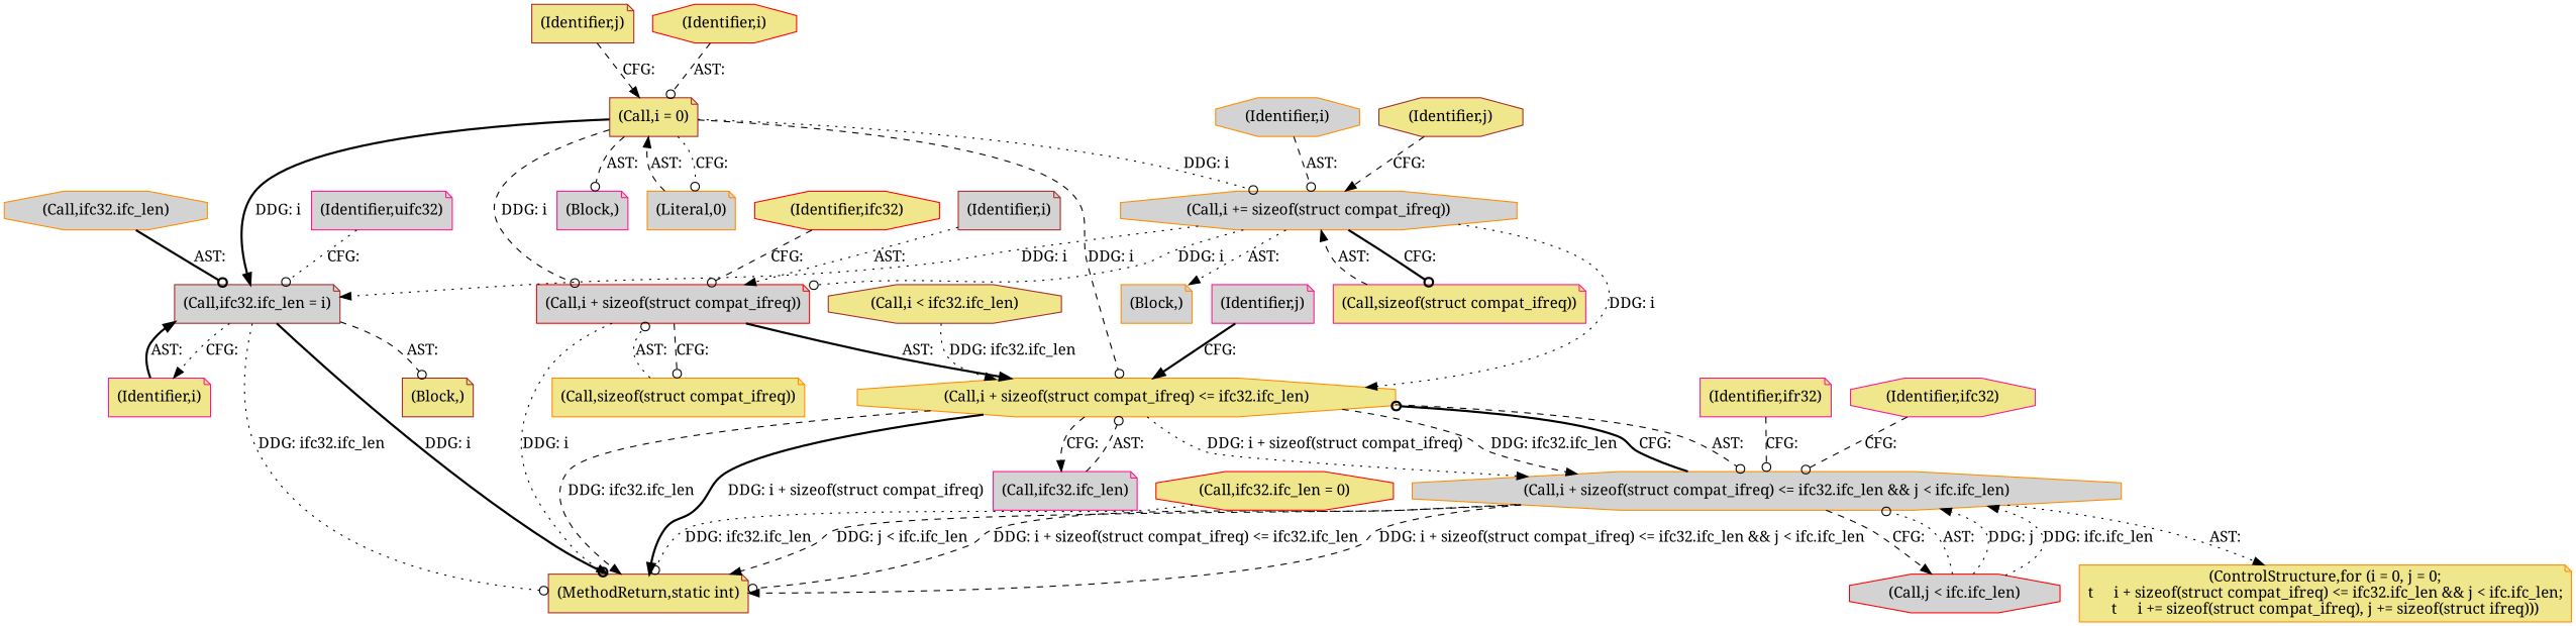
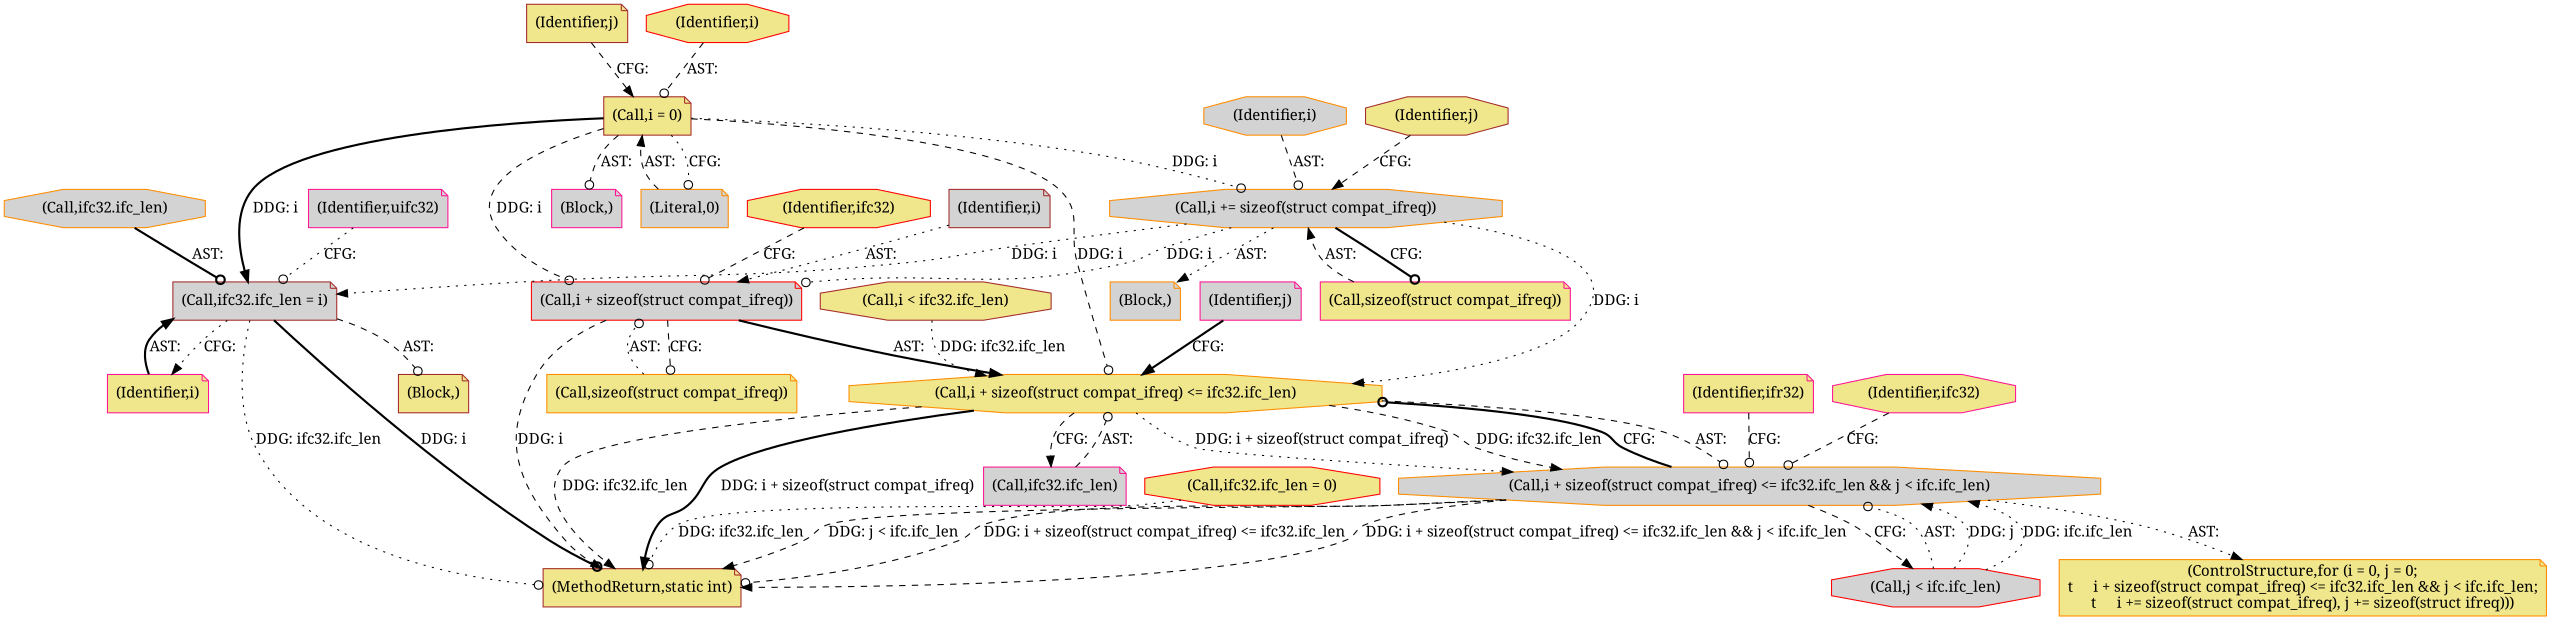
  digraph {
    fontname="Noto Serif"
    node [color=darkorange fillcolor=khaki fontname="Noto Serif" shape=note style=filled]
    edge [arrowhead=normal fontname="Noto Serif" style=dashed]
    n1 [fillcolor=lightgrey label="(Call,i += sizeof(struct compat_ifreq))" shape=octagon]
    n2 [label="(Call,i + sizeof(struct compat_ifreq) <= ifc32.ifc_len)" shape=octagon]
    n3 [color=red fillcolor=lightgrey label="(Call,i + sizeof(struct compat_ifreq))"]
    n4 [color=brown fillcolor=lightgrey label="(Call,ifc32.ifc_len = i)"]
    n5 [fillcolor=lightgrey label="(Block,)"]
    n6 [color=deeppink label="(Call,sizeof(struct compat_ifreq))"]
    n7 [fillcolor=lightgrey label="(Call,i + sizeof(struct compat_ifreq) <= ifc32.ifc_len && j < ifc.ifc_len)" shape=octagon]
    n8 [color=deeppink fillcolor=lightgrey label="(Call,ifc32.ifc_len)"]
    n9 [color=brown label="(MethodReturn,static int)"]
    n10 [label="(Call,sizeof(struct compat_ifreq))"]
    n11 [color=brown label="(Block,)"]
    n12 [color=deeppink label="(Identifier,i)"]
    n13 [color=brown label="(Call,i = 0)"]
    n14 [color=deeppink fillcolor=lightgrey label="(Block,)"]
    n15 [fillcolor=lightgrey label="(Literal,0)"]
    n16 [label="(ControlStructure,for (i = 0, j = 0;\n\t     i + sizeof(struct compat_ifreq) <= ifc32.ifc_len && j < ifc.ifc_len;\n\t     i += sizeof(struct compat_ifreq), j += sizeof(struct ifreq)))"]
    n17 [color=red fillcolor=lightgrey label="(Call,j < ifc.ifc_len)" shape=octagon]
    n18 [color=red label="(Call,ifc32.ifc_len = 0)" shape=octagon]
    n19 [color=brown label="(Identifier,j)"]
    n20 [color=red label="(Identifier,ifc32)" shape=octagon]
    n21 [color=brown label="(Call,i < ifc32.ifc_len)" shape=octagon]
    n22 [color=brown label="(Identifier,j)" shape=octagon]
    n23 [color=deeppink fillcolor=lightgrey label="(Identifier,j)"]
    n24 [color=brown fillcolor=lightgrey label="(Identifier,i)"]
    n25 [fillcolor=lightgrey label="(Identifier,i)" shape=octagon]
    n26 [fillcolor=lightgrey label="(Call,ifc32.ifc_len)" shape=octagon]
    n27 [color=deeppink fillcolor=lightgrey label="(Identifier,uifc32)"]
    n28 [color=red label="(Identifier,i)" shape=octagon]
    n29 [color=deeppink label="(Identifier,ifr32)"]
    n30 [color=deeppink label="(Identifier,ifc32)" shape=octagon]
    n1 -> n2 [label="DDG: i" style=dotted]
    n1 -> n3 [arrowhead=odot label="DDG: i" style=dotted]
    n1 -> n4 [label="DDG: i" style=dotted]
    n1 -> n5 [label="AST: " style=dotted]
    n1 -> n6 [arrowhead=odot label="CFG: " style=bold]
    n2 -> n7 [arrowhead=odot label="AST: "]
    n2 -> n7 [label="DDG: i + sizeof(struct compat_ifreq)" style=dotted]
    n2 -> n7 [label="DDG: ifc32.ifc_len"]
    n2 -> n8 [label="CFG: "]
    n2 -> n9 [label="DDG: ifc32.ifc_len"]
    n2 -> n9 [label="DDG: i + sizeof(struct compat_ifreq)" style=bold]
    n3 -> n2 [label="AST: " style=bold]
-   n3 -> n9 [label="DDG: i" style=dotted]
+   n3 -> n9 [label="DDG: i"]
    n3 -> n10 [arrowhead=odot label="CFG: "]
    n4 -> n9 [arrowhead=odot label="DDG: ifc32.ifc_len" style=dotted]
    n4 -> n9 [arrowhead=odot label="DDG: i" style=bold]
    n4 -> n11 [arrowhead=odot label="AST: "]
    n4 -> n12 [label="CFG: " style=dotted]
    n6 -> n1 [label="AST: "]
    n7 -> n2 [arrowhead=odot label="CFG: " style=bold]
    n7 -> n9 [label="DDG: j < ifc.ifc_len"]
    n7 -> n9 [arrowhead=odot label="DDG: i + sizeof(struct compat_ifreq) <= ifc32.ifc_len"]
    n7 -> n9 [label="DDG: i + sizeof(struct compat_ifreq) <= ifc32.ifc_len && j < ifc.ifc_len"]
    n7 -> n16 [label="AST: " style=dotted]
    n7 -> n17 [label="CFG: "]
    n8 -> n2 [arrowhead=odot label="AST: "]
    n10 -> n3 [arrowhead=odot label="AST: " style=dotted]
    n12 -> n4 [label="AST: " style=bold]
    n13 -> n1 [arrowhead=odot label="DDG: i" style=dotted]
    n13 -> n2 [arrowhead=odot label="DDG: i"]
    n13 -> n3 [arrowhead=odot label="DDG: i"]
    n13 -> n4 [label="DDG: i" style=bold]
    n13 -> n14 [arrowhead=odot label="AST: "]
    n13 -> n15 [arrowhead=odot label="CFG: " style=dotted]
    n15 -> n13 [label="AST: "]
    n17 -> n7 [arrowhead=odot label="AST: " style=dotted]
    n17 -> n7 [label="DDG: j" style=dotted]
    n17 -> n7 [label="DDG: ifc.ifc_len" style=dotted]
    n18 -> n9 [arrowhead=odot label="DDG: ifc32.ifc_len" style=dotted]
    n19 -> n13 [label="CFG: "]
    n20 -> n3 [arrowhead=odot label="CFG: "]
    n21 -> n2 [label="DDG: ifc32.ifc_len" style=dotted]
    n22 -> n1 [label="CFG: "]
    n23 -> n2 [label="CFG: " style=bold]
    n24 -> n3 [label="AST: " style=dotted]
    n25 -> n1 [arrowhead=odot label="AST: "]
    n26 -> n4 [arrowhead=odot label="AST: " style=bold]
    n27 -> n4 [arrowhead=odot label="CFG: " style=dotted]
    n28 -> n13 [arrowhead=odot label="AST: "]
    n29 -> n7 [arrowhead=odot label="CFG: "]
    n30 -> n7 [arrowhead=odot label="CFG: "]
  }
